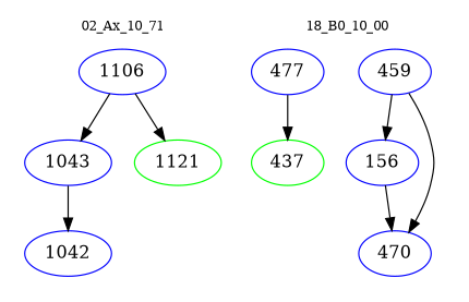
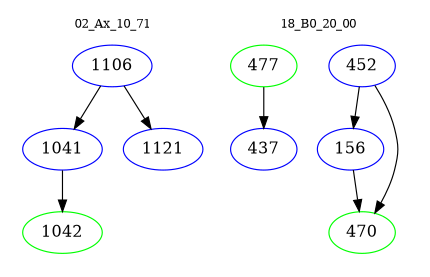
  digraph {
    node [color=blue]
    edge [color=black]
    n1 [label=1106]
-   n2 [label=1043]
-   n3 [color=green label=1121]
-   n4 [label=1042]
-   n5 [label=459]
-   n6 [label=477]
+   n2 [label=1041]
+   n3 [label=1121]
+   n4 [color=green label=1042]
+   n5 [label=452]
+   n6 [color=green label=477]
    n7 [label=156]
-   n8 [color=green label=437]
-   n9 [label=470]
+   n8 [label=437]
+   n9 [color=green label=470]
    subgraph cluster_1 {
      color=white
      fontsize=10
      label="02_Ax_10_71"
      n1
      n2
      n3
      n4
    }
    subgraph cluster_2 {
      color=white
      fontsize=10
-     label="18_B0_10_00"
+     label="18_B0_20_00"
      n5
      n6
      n7
      n8
      n9
    }
    n1 -> n2
    n1 -> n3
    n2 -> n4
    n5 -> n7
    n5 -> n9
    n6 -> n8
    n7 -> n9
  }
